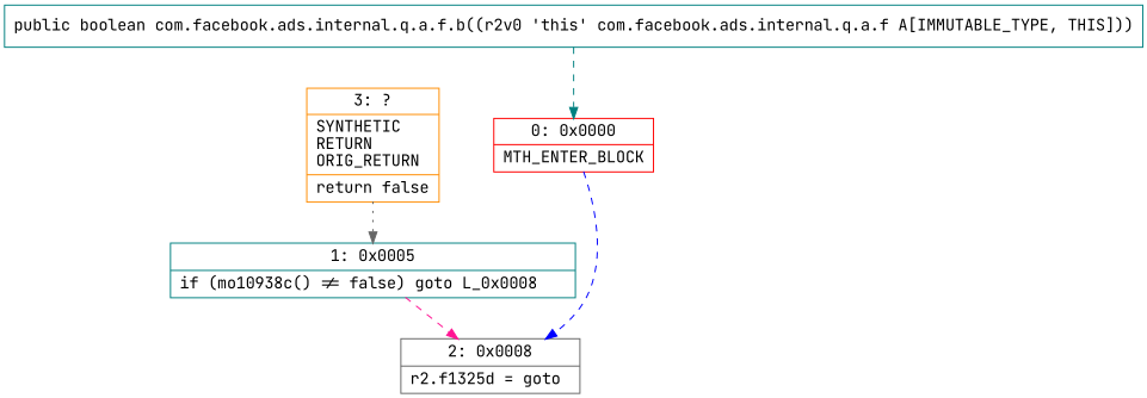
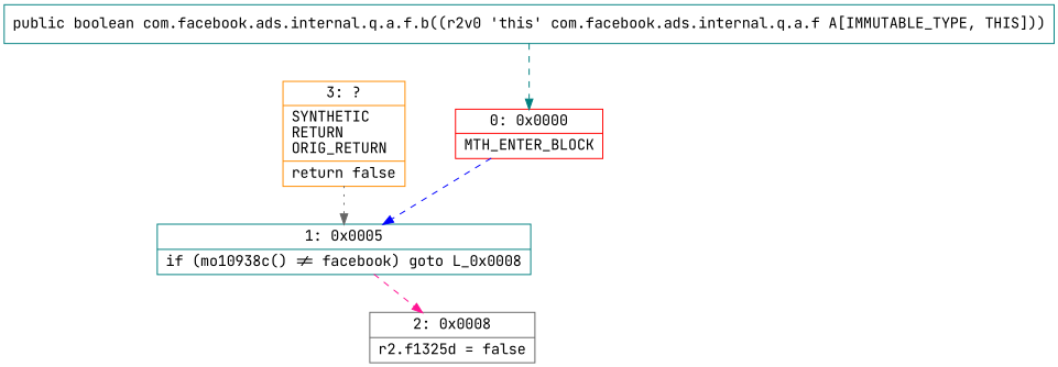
  digraph {
    fontname="JetBrains Mono"
    node [color=teal fontname="JetBrains Mono" shape=record]
    edge [fontname="JetBrains Mono" style=dashed]
    n1 [color=red label="{0\:\ 0x0000|MTH_ENTER_BLOCK\l}"]
-   n2 [label="{1\:\ 0x0005|if (mo10938c() != false) goto L_0x0008\l}"]
-   n3 [color=gray40 label="{2\:\ 0x0008|r2.f1325d = goto\l}"]
+   n2 [label="{1\:\ 0x0005|if (mo10938c() != facebook) goto L_0x0008\l}"]
+   n3 [color=gray40 label="{2\:\ 0x0008|r2.f1325d = false\l}"]
    n4 [color=darkorange label="{3\:\ ?|SYNTHETIC\lRETURN\lORIG_RETURN\l|return false\l}"]
    n5 [label="{public boolean com.facebook.ads.internal.q.a.f.b((r2v0 'this' com.facebook.ads.internal.q.a.f A[IMMUTABLE_TYPE, THIS])) }"]
-   n1 -> n3 [color=blue]
+   n1 -> n2 [color=blue]
    n2 -> n3 [color=deeppink]
    n4 -> n2 [color=gray40 style=dotted]
    n5 -> n1 [color=teal]
  }
